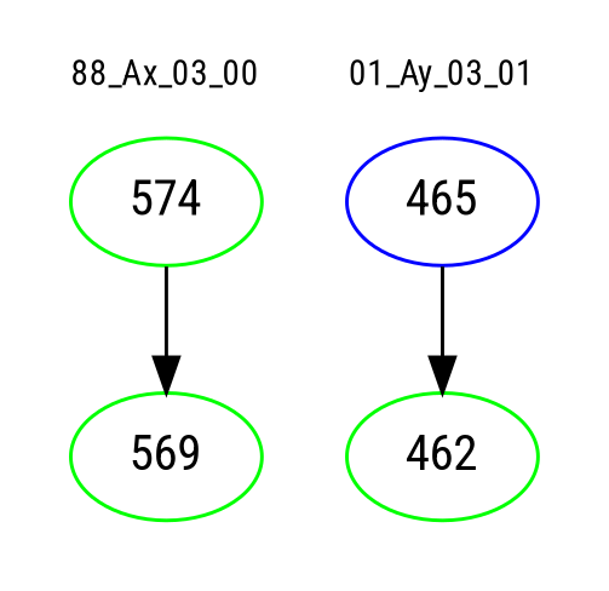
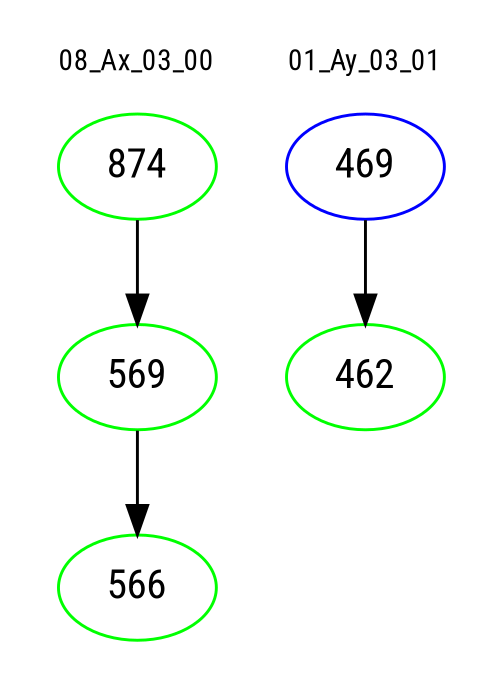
  digraph {
    fontname="Roboto Condensed"
    node [color=green fontname="Roboto Condensed"]
    edge [color=black fontname="Roboto Condensed"]
-   n1 [label=574]
+   n1 [label=874]
    n2 [label=569]
-   n4 [color=blue label=465]
+   n3 [label=566]
+   n4 [color=blue label=469]
    n5 [label=462]
    subgraph cluster_1 {
      color=white
      fontsize=10
-     label="88_Ax_03_00"
+     label="08_Ax_03_00"
      n1
      n2
+     n3
    }
    subgraph cluster_2 {
      color=white
      fontsize=10
      label="01_Ay_03_01"
      n4
      n5
    }
    n1 -> n2
+   n2 -> n3
    n4 -> n5
  }
